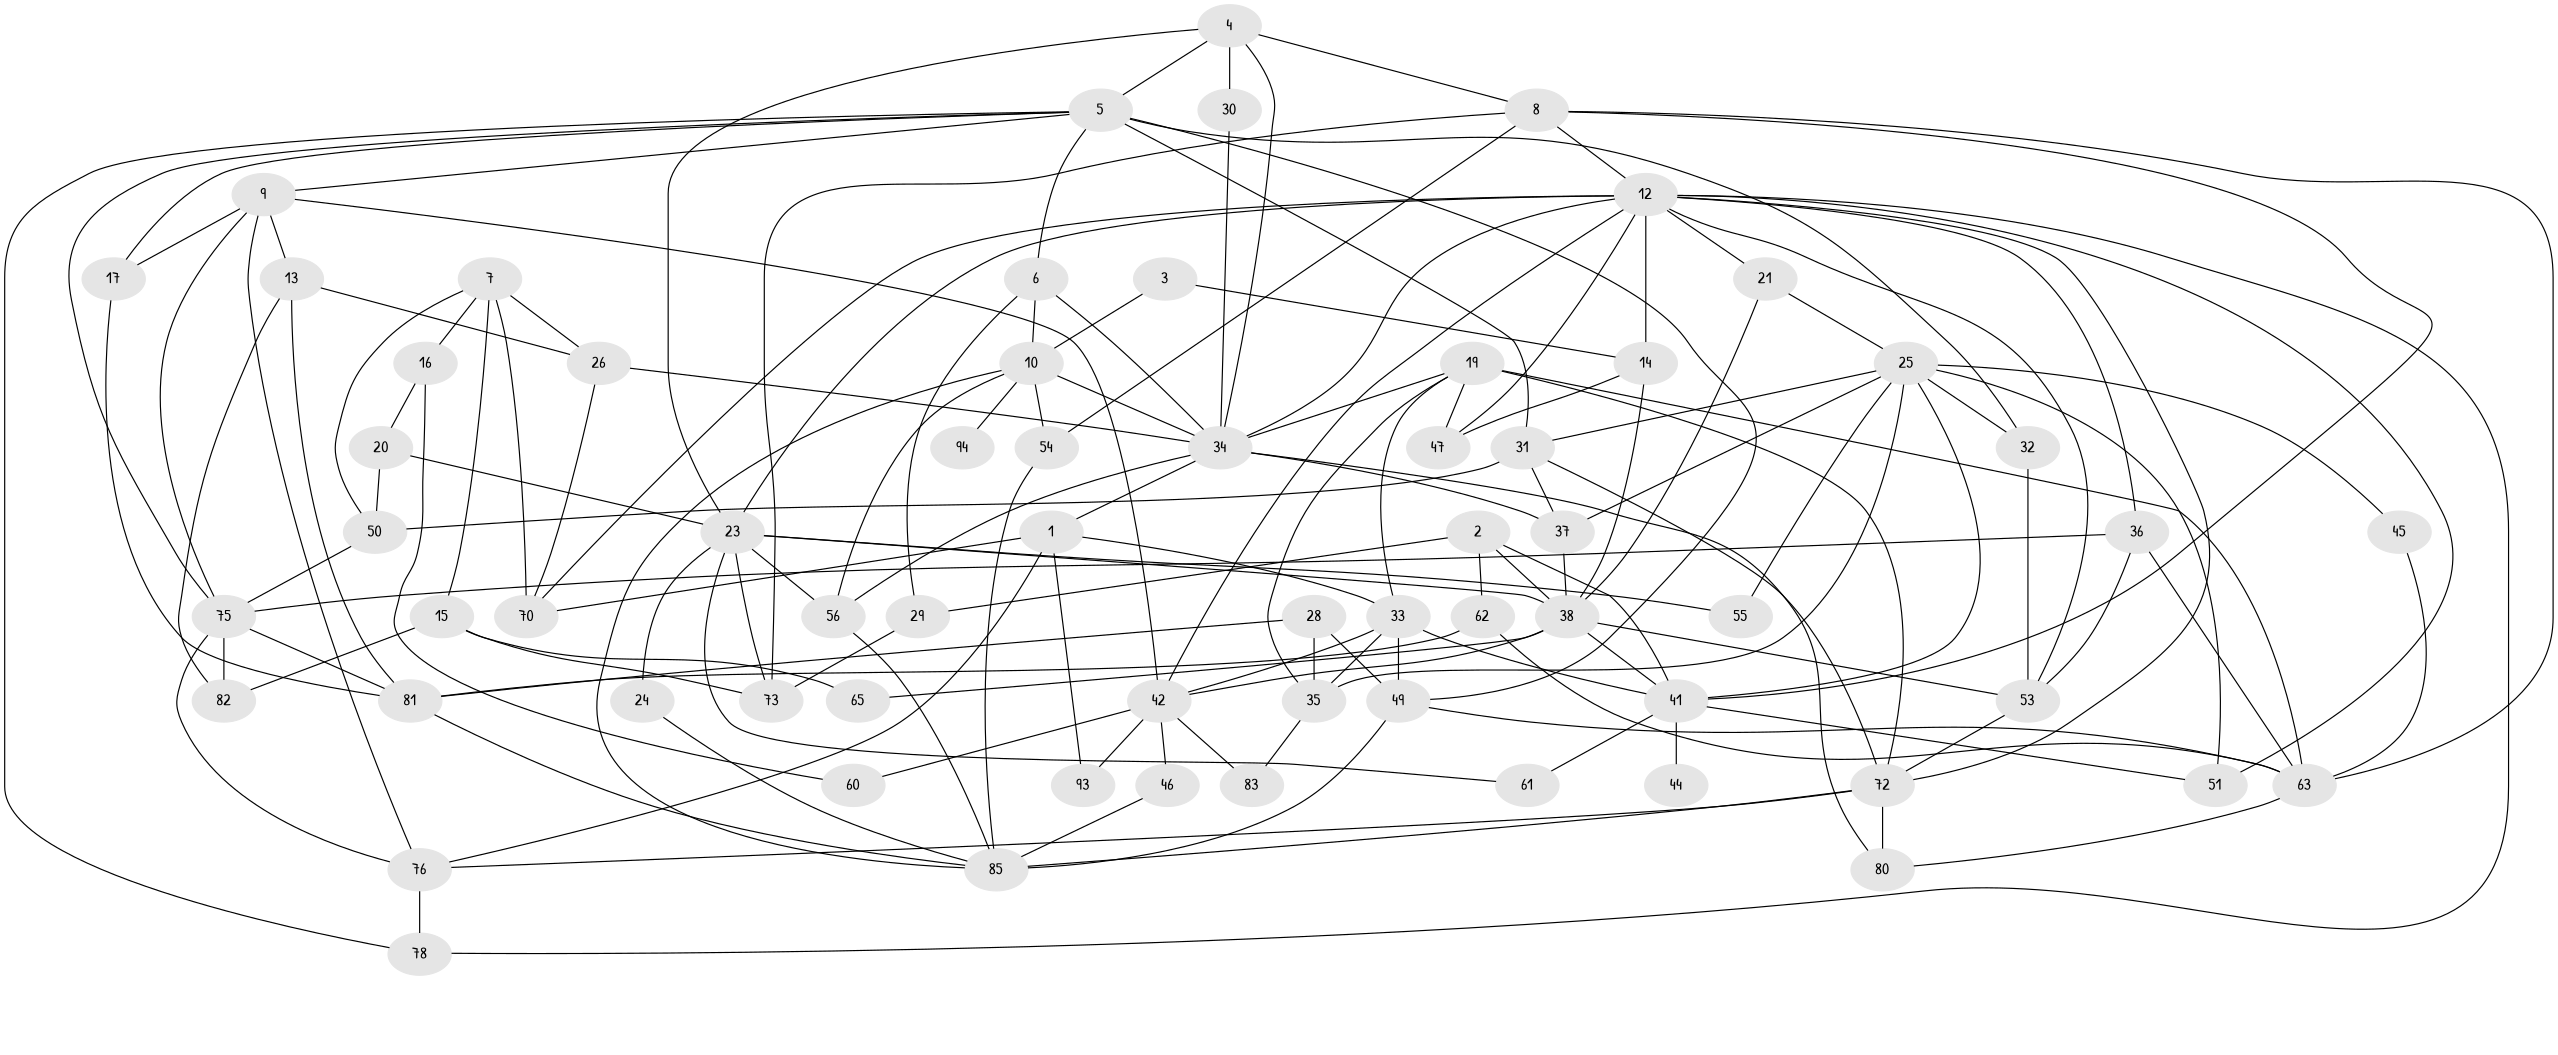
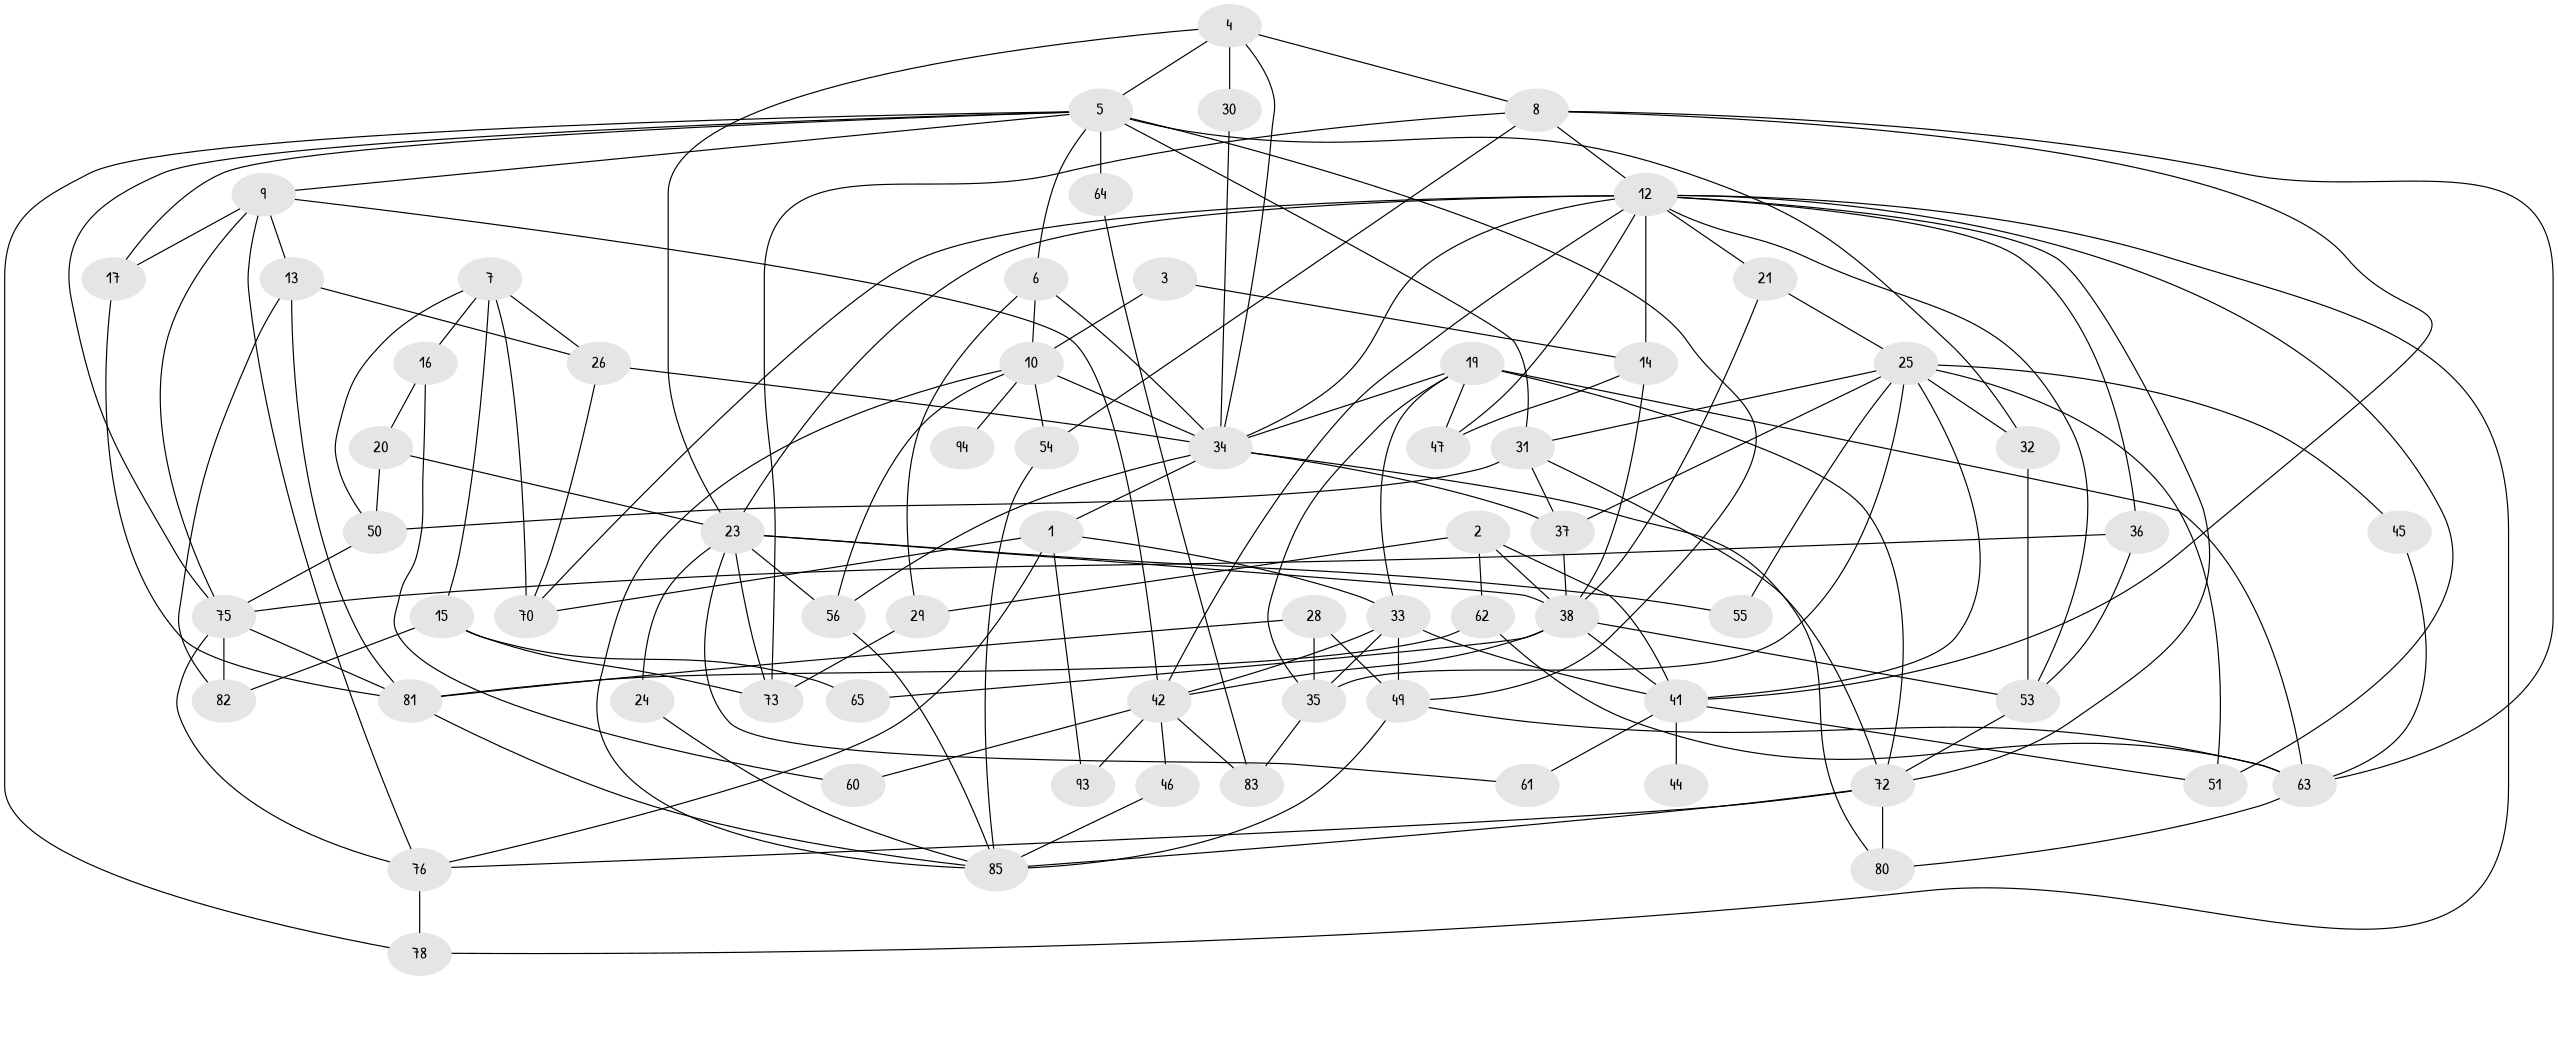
  graph {
    fontname="Patrick Hand"
    node [color=gray90 fontname="Patrick Hand" style=filled]
    edge [fontname="Patrick Hand"]
    1
    33
    70 [super="+71"]
    76 [super="+78"]
    93
    41 [super="+43"]
    49 [super="+74"]
    42 [super="+89"]
    35 [super="+66"]
    n10 [label=78]
    2 [super="+22"]
    29
    38 [super="+40"]
    62
    73
    53
    65
    44
    51
    61
    63 [super="+86"]
    81
    10 [super="+59"]
    34 [super="+91"]
    54
    56 [super="+90"]
    85 [super="+96"]
    94
    3
    14 [super="+52"]
    47
    4 [super="+39"]
    5 [super="+18"]
    8 [super="+68"]
    23 [super="+87"]
    30
    6 [super="+79"]
    9 [super="+27"]
    17
    31 [super="+69"]
    32 [super="+58"]
+   64
    75 [super="+77"]
    12 [super="+84"]
    24
    55
    37 [super="+92"]
    80
    13
    50
    72 [super="+95"]
    83
    82
    7
    15
    16
    26
    20
    60
    21 [super="+57"]
    36
    46
    25 [super="+67"]
    19
    45
    28 [super="+48"]
    1 -- 33
    1 -- 70 [weight=2]
    1 -- 76
    1 -- 93
    33 -- 41
    33 -- 49
    33 -- 42
    33 -- 35
    76 -- n10
    41 -- 44
    41 -- 51
    41 -- 61
    49 -- 63
    49 -- 85
    42 -- 93
    42 -- 83
    42 -- 60
    42 -- 46
    35 -- 83
    2 -- 41
    2 -- 29
    2 -- 38 [weight=2]
    2 -- 62
    29 -- 73
    38 -- 41
    38 -- 42 [weight=2]
    38 -- 53
    38 -- 65
    62 -- 63
    62 -- 81
    53 -- 72
    63 -- 80
    81 -- 85
    10 -- 34
    10 -- 54
    10 -- 56
    10 -- 85
    10 -- 94
    34 -- 1
    34 -- 56
    34 -- 37
    34 -- 80
    54 -- 85
    56 -- 85
    3 -- 10 [weight=2]
    3 -- 14
    14 -- 38
    14 -- 47
    4 -- 34
    4 -- 5
    4 -- 8
    4 -- 23
    4 -- 30
    5 -- 49
    5 -- n10
    5 -- 6
    5 -- 9
    5 -- 17
    5 -- 31
    5 -- 32 [weight=2]
+   5 -- 64
    5 -- 75
    8 -- 41
    8 -- 73
    8 -- 63
    8 -- 54
    8 -- 12
    23 -- 38
    23 -- 73
    23 -- 61
    23 -- 56
    23 -- 24
    23 -- 55
    30 -- 34
    6 -- 29
    6 -- 10
    6 -- 34
    9 -- 76
    9 -- 42
    9 -- 17
    9 -- 75
    9 -- 13
    17 -- 81
    31 -- 37
    31 -- 50
    31 -- 72
    32 -- 53
+   64 -- 83
    75 -- 76
    75 -- 81
    75 -- 82
    12 -- 70
    12 -- 42
    12 -- n10
    12 -- 53
    12 -- 51
    12 -- 34
    12 -- 14
    12 -- 47
    12 -- 23
    12 -- 72
    12 -- 21
    12 -- 36
    24 -- 85
    37 -- 38
    13 -- 81
    13 -- 82
    13 -- 26
    50 -- 75
    72 -- 76
    72 -- 85
    72 -- 80
    7 -- 70
    7 -- 50
    7 -- 15
    7 -- 16
    7 -- 26
    15 -- 73
    15 -- 65
    15 -- 82
    16 -- 20
    16 -- 60
    26 -- 70
    26 -- 34 [weight=2]
    20 -- 23
    20 -- 50
    21 -- 38
    21 -- 25
    36 -- 53
-   36 -- 63
    36 -- 75
    46 -- 85
    25 -- 41
    25 -- 35
    25 -- 51
    25 -- 31
    25 -- 32 [weight=2]
    25 -- 55
    25 -- 37
    25 -- 45
    19 -- 33
    19 -- 35
    19 -- 63
    19 -- 34
    19 -- 47
    19 -- 72
    45 -- 63
    28 -- 49
    28 -- 35
    28 -- 81
  }
